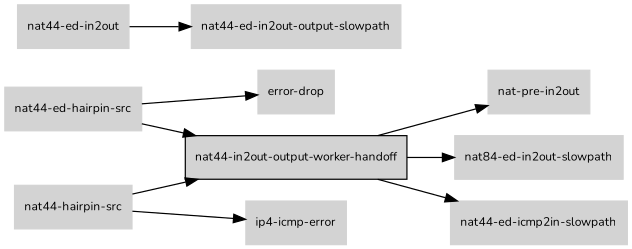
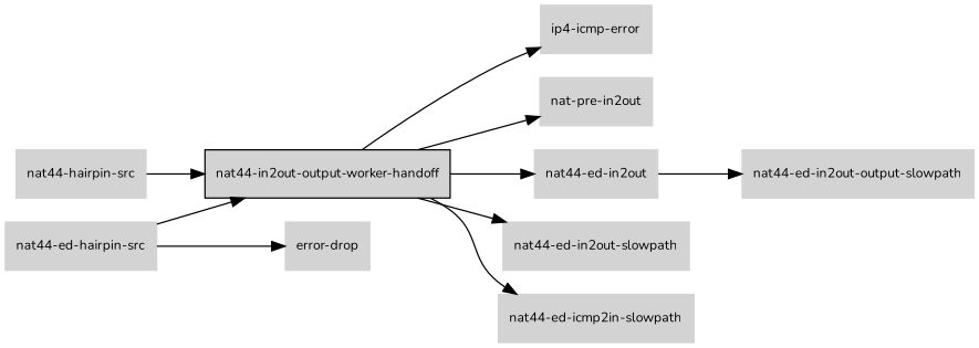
  digraph {
    fontname=Nunito
    rankdir=LR
    node [color=lightgray fillcolor=lightgray fontcolor=black fontname=Nunito fontsize=10 shape=box style=filled]
    edge [fontname=Nunito fontsize=8]
    "nat44-in2out-output-worker-handoff" [color=black]
    "ip4-icmp-error"
    "nat-pre-in2out"
    "nat44-ed-in2out"
-   "nat44-ed-in2out-slowpath" [label="nat84-ed-in2out-slowpath"]
+   "nat44-ed-in2out-slowpath"
    n6 [label="nat44-ed-icmp2in-slowpath"]
    "nat44-ed-in2out-output-slowpath"
    "nat44-ed-hairpin-src"
    "error-drop"
    "nat44-hairpin-src"
-   "nat44-hairpin-src" -> "ip4-icmp-error"
+   "nat44-in2out-output-worker-handoff" -> "ip4-icmp-error"
    "nat44-in2out-output-worker-handoff" -> "nat-pre-in2out"
+   "nat44-in2out-output-worker-handoff" -> "nat44-ed-in2out"
    "nat44-in2out-output-worker-handoff" -> "nat44-ed-in2out-slowpath"
    "nat44-in2out-output-worker-handoff" -> n6
    "nat44-ed-in2out" -> "nat44-ed-in2out-output-slowpath"
    "nat44-ed-hairpin-src" -> "nat44-in2out-output-worker-handoff"
    "nat44-ed-hairpin-src" -> "error-drop"
    "nat44-hairpin-src" -> "nat44-in2out-output-worker-handoff"
  }
